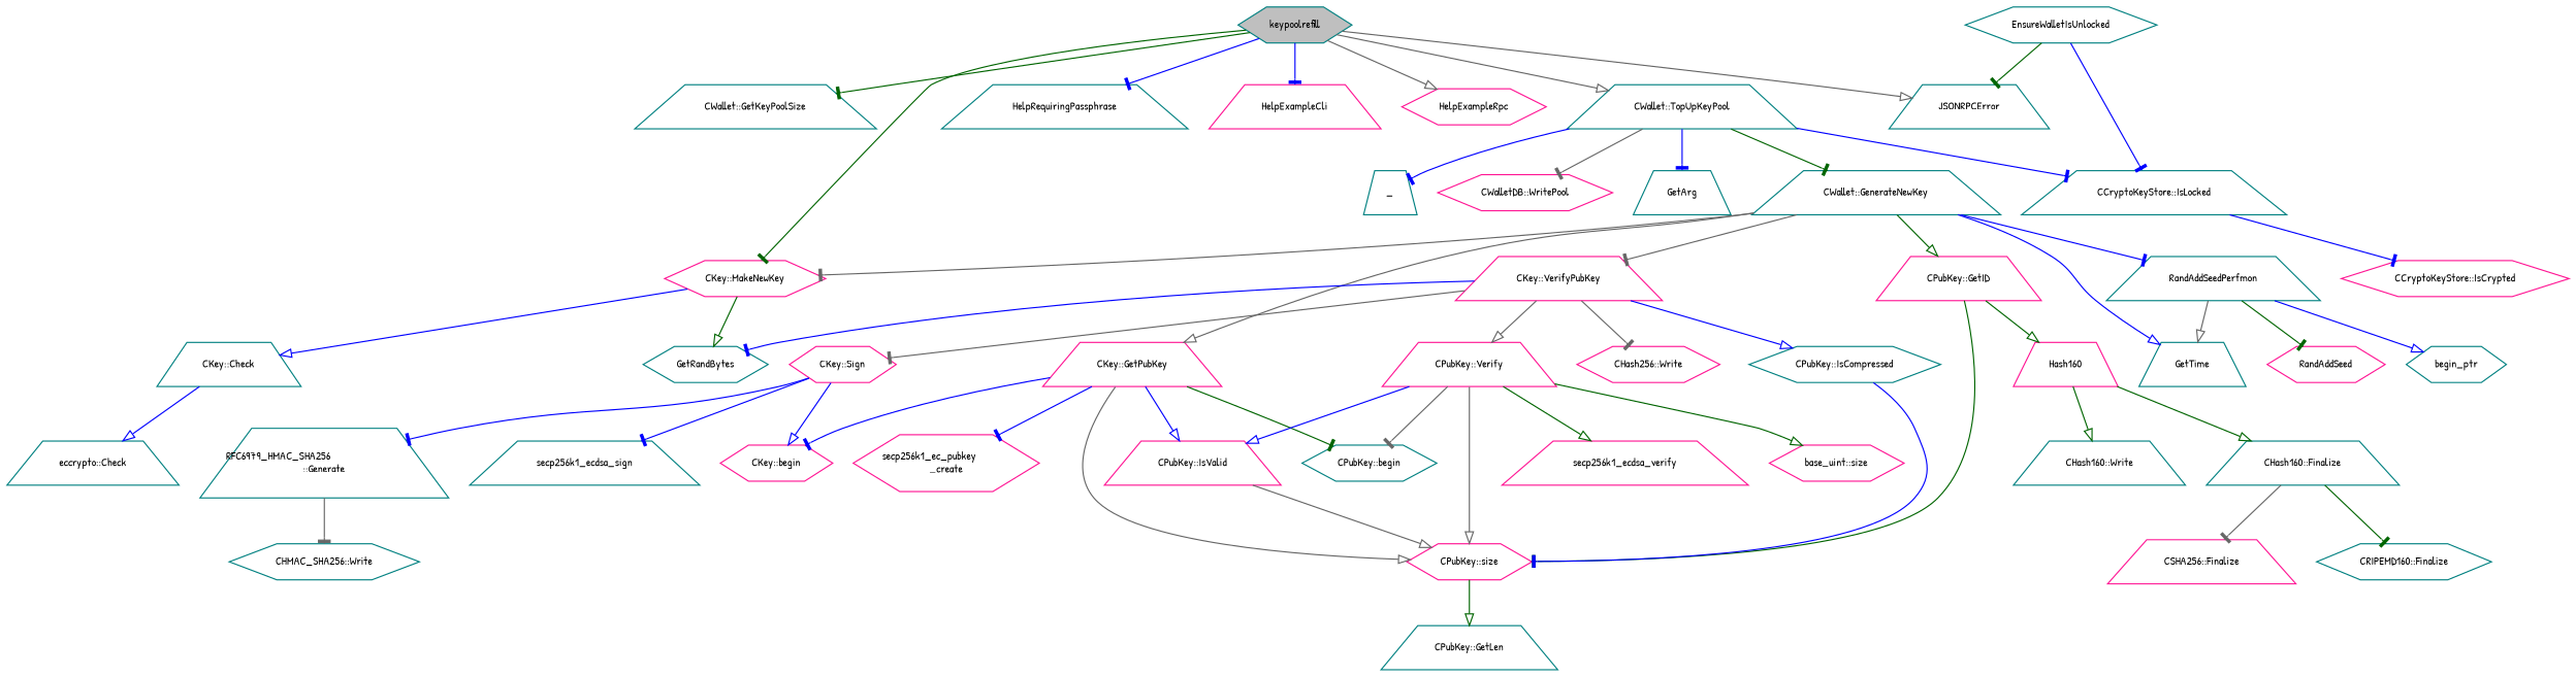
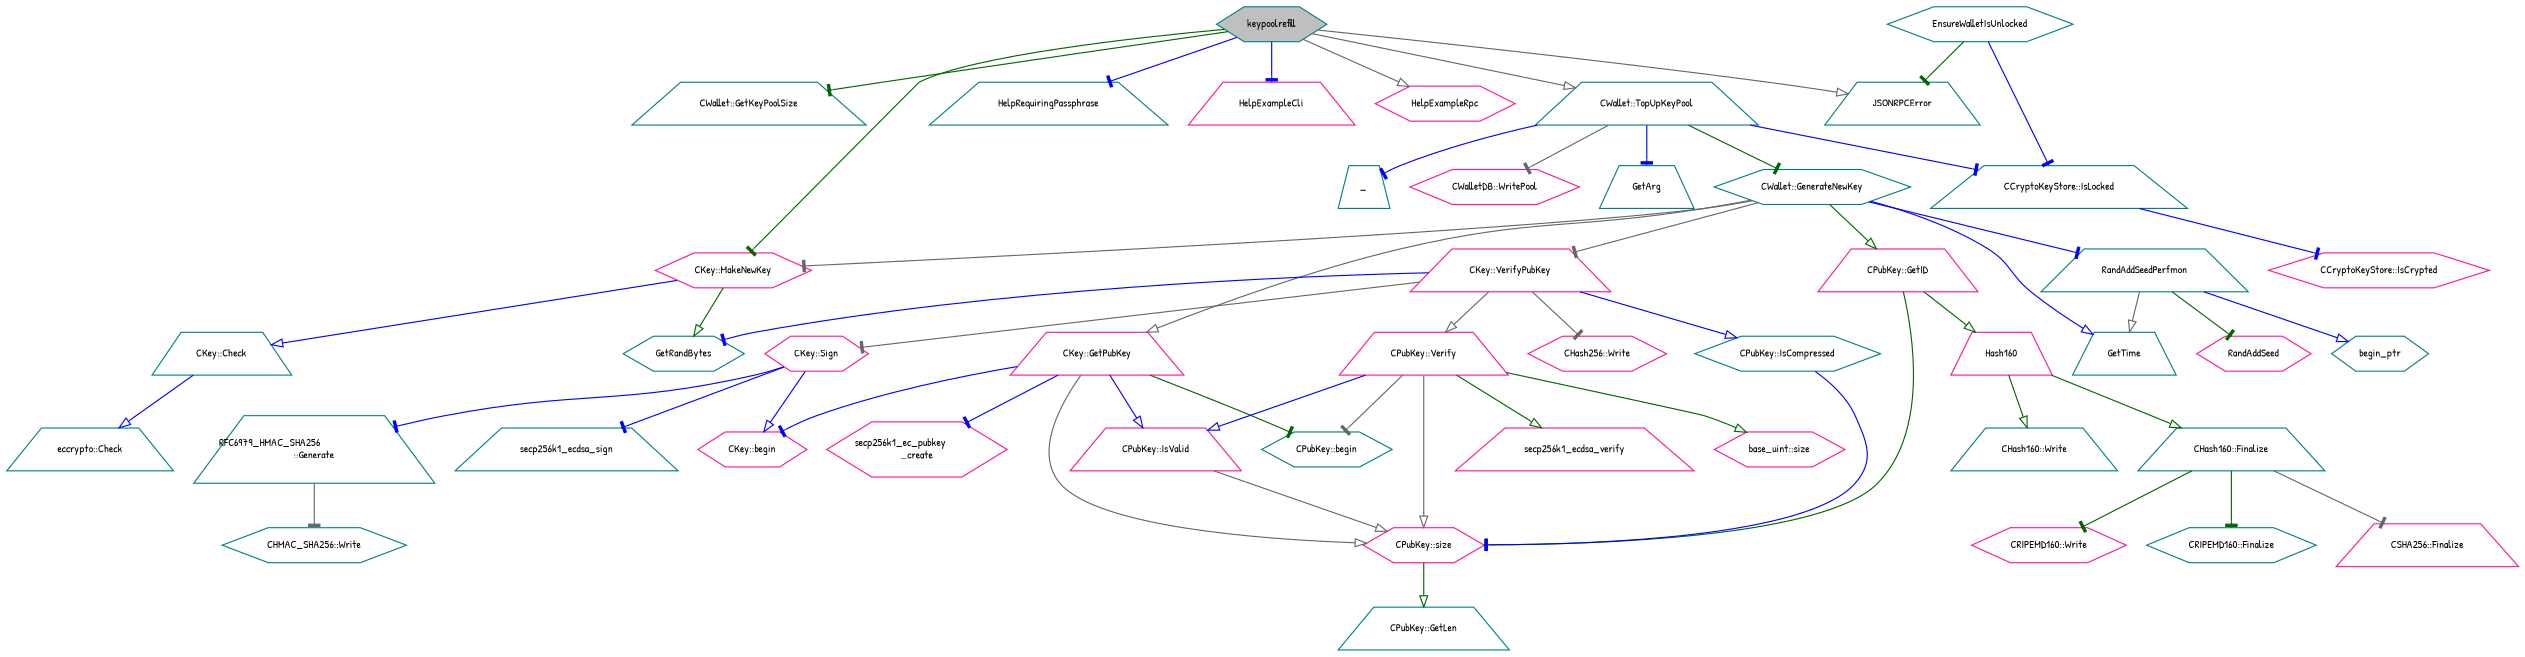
  digraph {
    fontname="Patrick Hand"
    rankdir=TB
    node [color=teal fillcolor=white fontname="Patrick Hand" fontsize=10 shape=trapezium style=filled]
    edge [arrowhead=tee color=blue fontname="Patrick Hand" fontsize=10 labelfontname=Helvetica labelfontsize=10 style=solid]
    n1 [fillcolor=grey75 fontcolor=black height=0.2 label=keypoolrefill shape=hexagon width=0.4]
    n2 [height=0.2 label=HelpRequiringPassphrase width=0.4]
    n3 [color=deeppink height=0.2 label=HelpExampleCli width=0.4]
    n4 [color=deeppink height=0.2 label=HelpExampleRpc shape=hexagon width=0.4]
    n5 [height=0.2 label=JSONRPCError width=0.4]
    n6 [height=0.2 label="CWallet::TopUpKeyPool" width=0.4]
    n7 [height=0.2 label="CWallet::GetKeyPoolSize" width=0.4]
    n8 [color=deeppink height=0.2 label="CKey::MakeNewKey" shape=hexagon width=0.4]
    n9 [height=0.2 label=EnsureWalletIsUnlocked shape=hexagon width=0.4]
    n10 [height=0.2 label="CCryptoKeyStore::IsLocked" width=0.4]
    n11 [height=0.2 label=GetArg width=0.4]
    n12 [color=deeppink height=0.2 label="CWalletDB::WritePool" shape=hexagon width=0.4]
-   n13 [height=0.2 label="CWallet::GenerateNewKey" width=0.4]
+   n13 [height=0.2 label="CWallet::GenerateNewKey" shape=hexagon width=0.4]
    n14 [height=0.2 label=_ width=0.4]
    n15 [color=deeppink height=0.2 label="CCryptoKeyStore::IsCrypted" shape=hexagon width=0.4]
    n16 [height=0.2 label=RandAddSeedPerfmon width=0.4]
    n17 [height=0.2 label=GetTime width=0.4]
    n18 [color=deeppink height=0.2 label="CKey::GetPubKey" width=0.4]
    n19 [color=deeppink height=0.2 label="CKey::VerifyPubKey" width=0.4]
    n20 [color=deeppink height=0.2 label="CPubKey::GetID" width=0.4]
    n21 [color=deeppink height=0.2 label=RandAddSeed shape=hexagon width=0.4]
    n22 [height=0.2 label=begin_ptr shape=hexagon width=0.4]
    n23 [height=0.2 label=GetRandBytes shape=hexagon width=0.4]
    n24 [height=0.2 label="CKey::Check" width=0.4]
    n25 [color=deeppink height=0.2 label="secp256k1_ec_pubkey\l_create" shape=hexagon width=0.4]
    n26 [height=0.2 label="CPubKey::begin" shape=hexagon width=0.4]
    n27 [color=deeppink height=0.2 label="CKey::begin" shape=hexagon width=0.4]
    n28 [color=deeppink height=0.2 label="CPubKey::size" shape=hexagon width=0.4]
    n29 [color=deeppink height=0.2 label="CPubKey::IsValid" width=0.4]
    n30 [height=0.2 label="CPubKey::IsCompressed" shape=hexagon width=0.4]
    n31 [color=deeppink height=0.2 label="CHash256::Write" shape=hexagon width=0.4]
    n32 [color=deeppink height=0.2 label="CKey::Sign" shape=hexagon width=0.4]
    n33 [color=deeppink height=0.2 label="CPubKey::Verify" width=0.4]
    n34 [color=deeppink height=0.2 label=Hash160 width=0.4]
    n35 [height=0.2 label="eccrypto::Check" width=0.4]
    n36 [height=0.2 label="CPubKey::GetLen" width=0.4]
    n37 [height=0.2 label="RFC6979_HMAC_SHA256\l::Generate" width=0.4]
    n38 [height=0.2 label=secp256k1_ecdsa_sign width=0.4]
    n39 [color=deeppink height=0.2 label=secp256k1_ecdsa_verify width=0.4]
    n40 [color=deeppink height=0.2 label="base_uint::size" shape=hexagon width=0.4]
    n41 [height=0.2 label="CHMAC_SHA256::Write" shape=hexagon width=0.4]
    n42 [height=0.2 label="CHash160::Write" width=0.4]
    n43 [height=0.2 label="CHash160::Finalize" width=0.4]
    n44 [color=deeppink height=0.2 label="CSHA256::Finalize" width=0.4]
+   n45 [color=deeppink height=0.2 label="CRIPEMD160::Write" shape=hexagon width=0.4]
    n46 [height=0.2 label="CRIPEMD160::Finalize" shape=hexagon width=0.4]
    n1 -> n2
    n1 -> n3
    n1 -> n4 [arrowhead=onormal color=gray40]
    n1 -> n5 [arrowhead=onormal color=gray40]
    n1 -> n6 [arrowhead=onormal color=gray40]
    n1 -> n7 [color=darkgreen]
    n1 -> n8 [color=darkgreen]
    n6 -> n10
    n6 -> n11
    n6 -> n12 [color=gray40]
    n6 -> n13 [color=darkgreen]
    n6 -> n14
    n8 -> n23 [arrowhead=onormal color=darkgreen]
    n8 -> n24 [arrowhead=onormal]
    n9 -> n5 [color=darkgreen]
    n9 -> n10
    n10 -> n15
    n13 -> n8 [color=gray40]
    n13 -> n16
    n13 -> n17 [arrowhead=onormal]
    n13 -> n18 [arrowhead=onormal color=gray40]
    n13 -> n19 [color=gray40]
    n13 -> n20 [arrowhead=onormal color=darkgreen]
    n16 -> n17 [arrowhead=onormal color=gray40]
    n16 -> n21 [color=darkgreen]
    n16 -> n22 [arrowhead=onormal]
    n18 -> n25
    n18 -> n26 [color=darkgreen]
    n18 -> n27
    n18 -> n28 [arrowhead=onormal color=gray40]
    n18 -> n29 [arrowhead=onormal]
    n19 -> n23
    n19 -> n30 [arrowhead=onormal]
    n19 -> n31 [color=gray40]
    n19 -> n32 [color=gray40]
    n19 -> n33 [arrowhead=onormal color=gray40]
    n20 -> n28 [color=darkgreen]
    n20 -> n34 [arrowhead=onormal color=darkgreen]
    n24 -> n35 [arrowhead=onormal]
    n28 -> n36 [arrowhead=onormal color=darkgreen]
    n29 -> n28 [arrowhead=onormal color=gray40]
    n30 -> n28
    n32 -> n27 [arrowhead=onormal]
    n32 -> n37
    n32 -> n38
    n33 -> n26 [color=gray40]
    n33 -> n28 [arrowhead=onormal color=gray40]
    n33 -> n29 [arrowhead=onormal]
    n33 -> n39 [arrowhead=onormal color=darkgreen]
    n33 -> n40 [arrowhead=onormal color=darkgreen]
    n34 -> n42 [arrowhead=onormal color=darkgreen]
    n34 -> n43 [arrowhead=onormal color=darkgreen]
    n37 -> n41 [color=gray40]
    n43 -> n44 [color=gray40]
+   n43 -> n45 [color=darkgreen]
    n43 -> n46 [color=darkgreen]
  }
